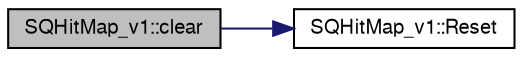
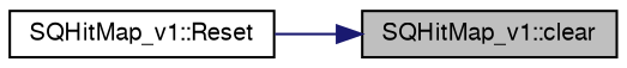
  digraph {
    rankdir=LR
    node [color=black fontname=FreeSans fontsize=10 shape=record]
    n1 [fillcolor=grey75 fontcolor=black height=0.2 label="SQHitMap_v1::clear" style=filled width=0.4]
    n2 [height=0.2 label="SQHitMap_v1::Reset" width=0.4]
-   n1 -> n2 [color=midnightblue fontname=FreeSans fontsize=10 labelfontname=FreeSans labelfontsize=10 style=solid]
+   n2 -> n1 [color=midnightblue fontname=FreeSans fontsize=10 labelfontname=FreeSans labelfontsize=10 style=solid]
  }
